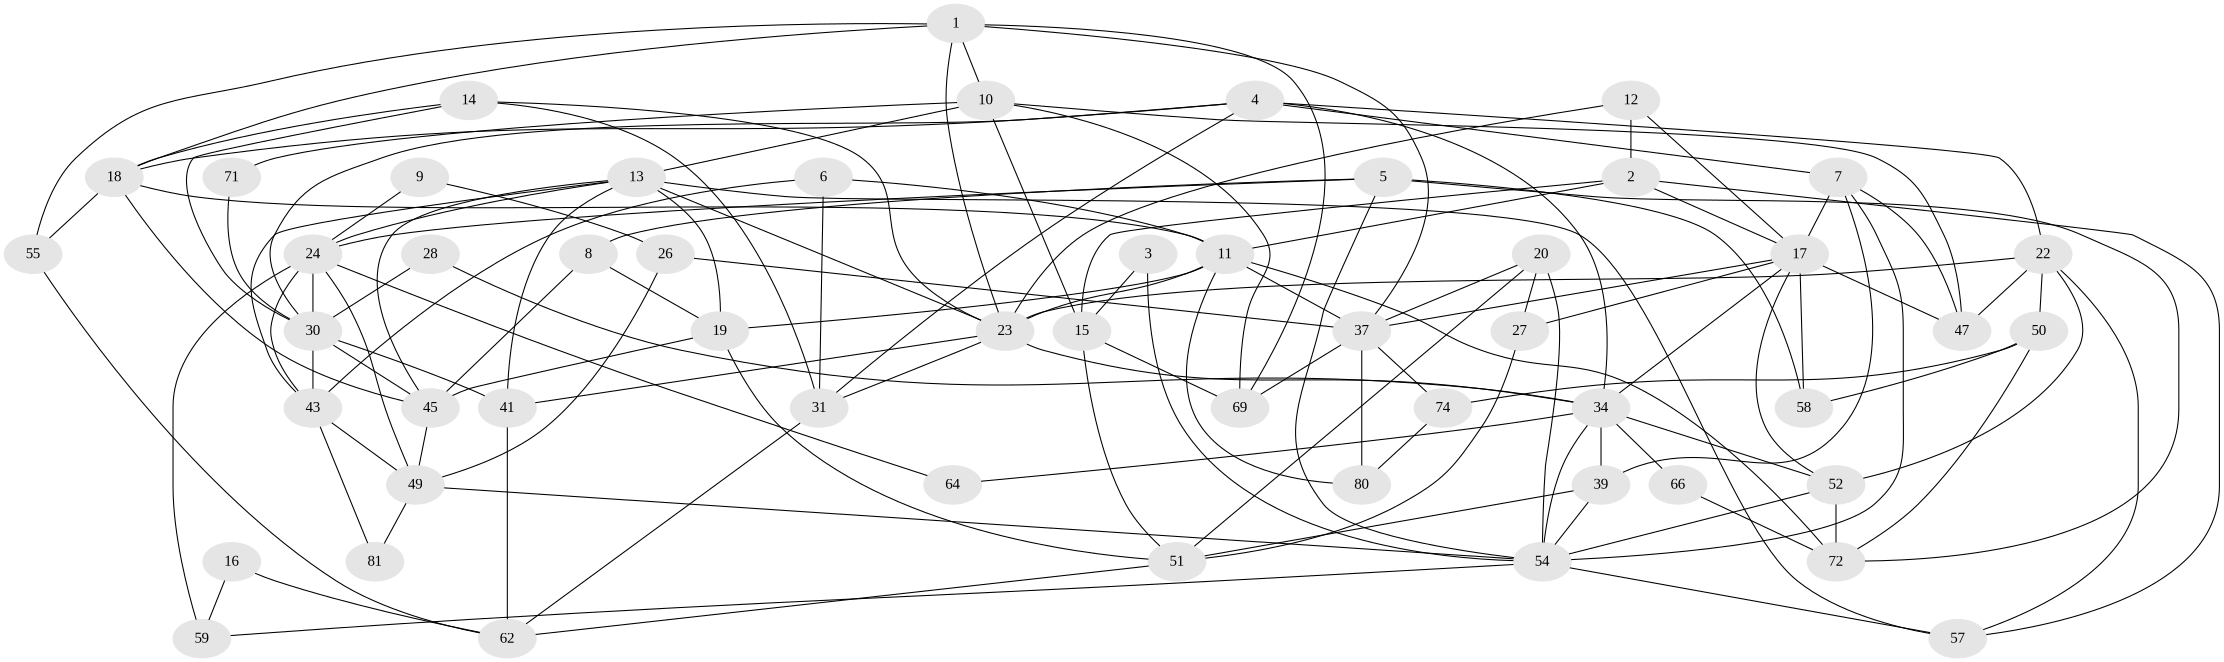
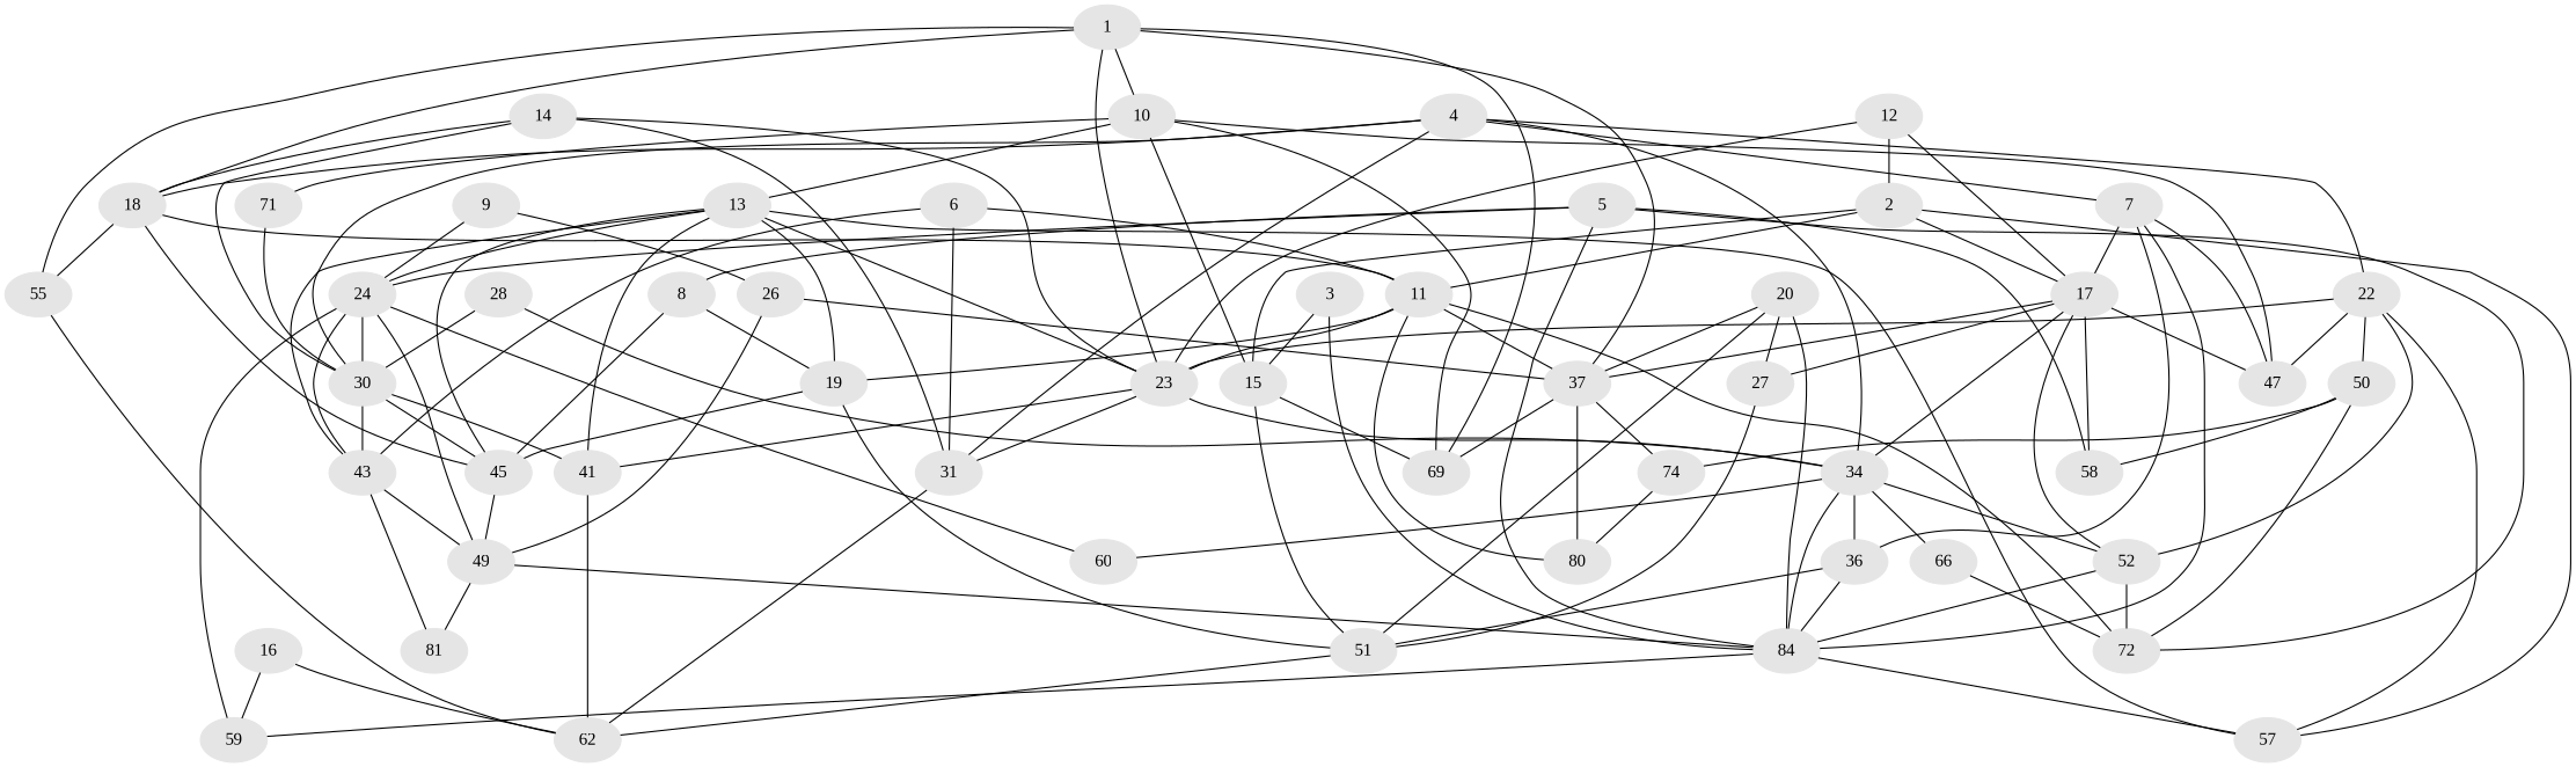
  graph {
    fontname="Liberation Serif"
    node [color=gray90 fontname="Liberation Serif" style=filled]
    edge [fontname="Liberation Serif"]
    1 [super="+73"]
    10 [super="+33"]
    18 [super="+53"]
    23 [super="+63"]
    37 [super="+71"]
    55
    69
    15 [super="+67"]
    47 [super="+65"]
    13 [super="+39"]
    n11 [label=71]
    11 [super="+32"]
    45 [super="+46"]
    31 [super="+35"]
    34 [super="+48"]
    41 [super="+56"]
    80
    74
    62
    2 [super="+29"]
    17 [super="+42"]
    57
    72 [super="+76"]
    19 [super="+25"]
    51 [super="+75"]
    58
    27
    52
    3
-   54 [super="+77"]
+   54 [super="+77" label=84]
    59
    4 [super="+40"]
    7 [super="+70"]
    22 [super="+79"]
    30 [super="+60"]
-   36 [label=39]
+   36
    50
    43
    66
-   64
+   64 [label=60]
    5 [super="+68"]
    8
    24 [super="+61"]
    49 [super="+78"]
    6
    81
    9
    26
    12
    14 [super="+44"]
    16
    20 [super="+38"]
    28
    1 -- 10
    1 -- 18
    1 -- 23
    1 -- 37
    1 -- 55
    1 -- 69
    10 -- 69 [weight=2]
    10 -- 15
    10 -- 47
    10 -- 13
    10 -- n11
    18 -- 55
    18 -- 11
    18 -- 45
    23 -- 31
    23 -- 34
    23 -- 41
    37 -- 69
    37 -- 80
    37 -- 74
    55 -- 62
    15 -- 69 [weight=2]
    15 -- 51
    13 -- 23
    13 -- 45
    13 -- 41
    13 -- 57
    13 -- 19
    13 -- 43
    13 -- 24
    n11 -- 30
    11 -- 23
    11 -- 37
    11 -- 80
    11 -- 72
    11 -- 19
    45 -- 49
    31 -- 62
    34 -- 52
    34 -- 54 [weight=2]
    34 -- 36
    34 -- 66
    34 -- 64
    41 -- 62
    74 -- 80
    2 -- 15
    2 -- 11
    2 -- 17
    2 -- 57
    17 -- 37
    17 -- 47
    17 -- 34
    17 -- 58
    17 -- 27
    17 -- 52
    19 -- 45
    19 -- 51
    51 -- 62
    27 -- 51
    52 -- 72
    52 -- 54
    3 -- 15
    3 -- 54
    54 -- 57
    54 -- 59
    4 -- 18
    4 -- 31
    4 -- 34
    4 -- 7
    4 -- 22
    4 -- 30
    7 -- 47
    7 -- 17 [weight=2]
    7 -- 54
    7 -- 36
    22 -- 23
    22 -- 47
    22 -- 57
    22 -- 52
    22 -- 50
    30 -- 45
    30 -- 41
    30 -- 43
    36 -- 51
    36 -- 54
    50 -- 74
    50 -- 72
    50 -- 58
    43 -- 49
    43 -- 81
    66 -- 72
    5 -- 72
    5 -- 58
    5 -- 54
    5 -- 8
    5 -- 24
    8 -- 45
    8 -- 19
    24 -- 59 [weight=2]
    24 -- 30
    24 -- 43
    24 -- 64
    24 -- 49
    49 -- 54
    49 -- 81
    6 -- 11
    6 -- 31
    6 -- 43
    9 -- 24
    9 -- 26
    26 -- 37
    26 -- 49
    12 -- 23
    12 -- 2
    12 -- 17
    14 -- 18
    14 -- 23
    14 -- 31
    14 -- 30
    16 -- 62
    16 -- 59
    20 -- 37
    20 -- 51
    20 -- 27
    20 -- 54
    28 -- 34
    28 -- 30
  }
